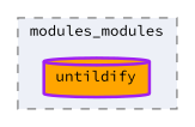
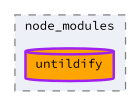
  digraph {
    compound=true
    fontname="Source Code Pro"
    n1 [color=purple fillcolor=orange fontname="Source Code Pro" fontsize=10 height=0.2 label=untildify shape=cylinder style="filled,bold" width=0.4]
    subgraph cluster_1 {
      bgcolor="#edf0f7"
      fontsize=10
-     label=modules_modules
+     label=node_modules
      pencolor=grey50
      style="filled,dashed"
      n1
    }
  }
